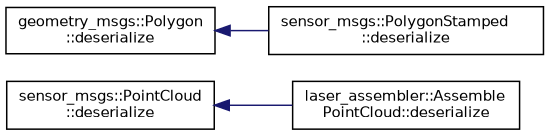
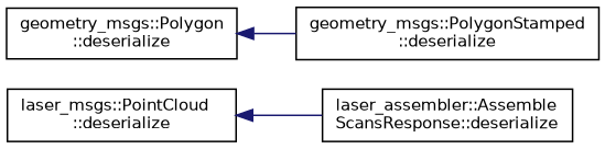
  digraph {
    rankdir=LR
    node [color=black fillcolor=white fontname=Helvetica fontsize=10 shape=record style=filled]
    edge [color=midnightblue dir=back fontname=Helvetica fontsize=10 labelfontname=Helvetica labelfontsize=10 style=solid]
-   n1 [height=0.2 label="sensor_msgs::PointCloud\l::deserialize" width=0.4]
-   n2 [height=0.2 label="laser_assembler::Assemble\lPointCloud::deserialize" width=0.4]
+   n1 [height=0.2 label="laser_msgs::PointCloud\l::deserialize" width=0.4]
+   n2 [height=0.2 label="laser_assembler::Assemble\lScansResponse::deserialize" width=0.4]
    n3 [height=0.2 label="geometry_msgs::Polygon\l::deserialize" width=0.4]
-   n4 [height=0.2 label="sensor_msgs::PolygonStamped\l::deserialize" width=0.4]
+   n4 [height=0.2 label="geometry_msgs::PolygonStamped\l::deserialize" width=0.4]
    n1 -> n2
    n3 -> n4
  }
